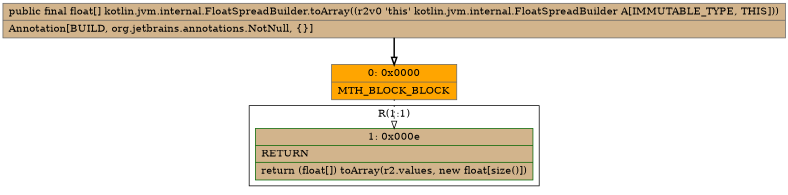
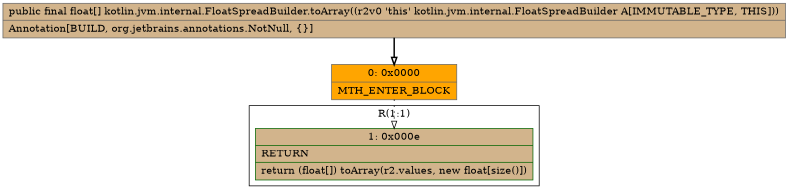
  digraph {
    fontname="DejaVu Serif"
    node [color=gray40 shape=record style=filled fillcolor=tan fontname="DejaVu Serif"]
    edge [arrowhead=onormal fontname="DejaVu Serif"]
    n1 [color=darkgreen label="{1\:\ 0x000e|RETURN\l|return (float[]) toArray(r2.values, new float[size()])\l}"]
-   n2 [label="{0\:\ 0x0000|MTH_BLOCK_BLOCK\l}" fillcolor=orange]
+   n2 [label="{0\:\ 0x0000|MTH_ENTER_BLOCK\l}" fillcolor=orange]
    n3 [label="{public final float[] kotlin.jvm.internal.FloatSpreadBuilder.toArray((r2v0 'this' kotlin.jvm.internal.FloatSpreadBuilder A[IMMUTABLE_TYPE, THIS]))  | Annotation[BUILD, org.jetbrains.annotations.NotNull, \{\}]\l}"]
    subgraph cluster_1 {
      label="R(1:1)"
      n1
    }
    n2 -> n1 [style=dotted]
    n3 -> n2 [style=bold]
  }
